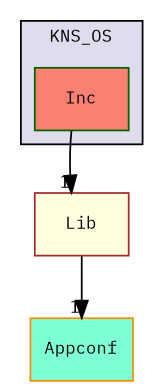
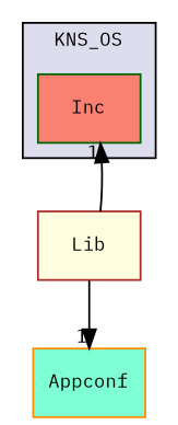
  digraph {
    compound=true
    fontname="IBM Plex Mono"
    node [fontname="IBM Plex Mono" fontsize=10 shape=box style=filled]
    edge [fontname="IBM Plex Mono" headlabel=1 labeldistance=1.5 labelfontname=Helvetica labelfontsize=10]
    n1 [color=darkgreen fillcolor=salmon label=Inc pencolor=black]
    n2 [color=brown fillcolor=lightyellow label=Lib]
    n3 [color=darkorange fillcolor=aquamarine label=Appconf]
    subgraph cluster_1 {
      bgcolor="#ddddee"
      fontsize=10
      label=KNS_OS
      pencolor=black
      n1
    }
-   n1 -> n2
+   n2 -> n1
    n2 -> n3
  }
